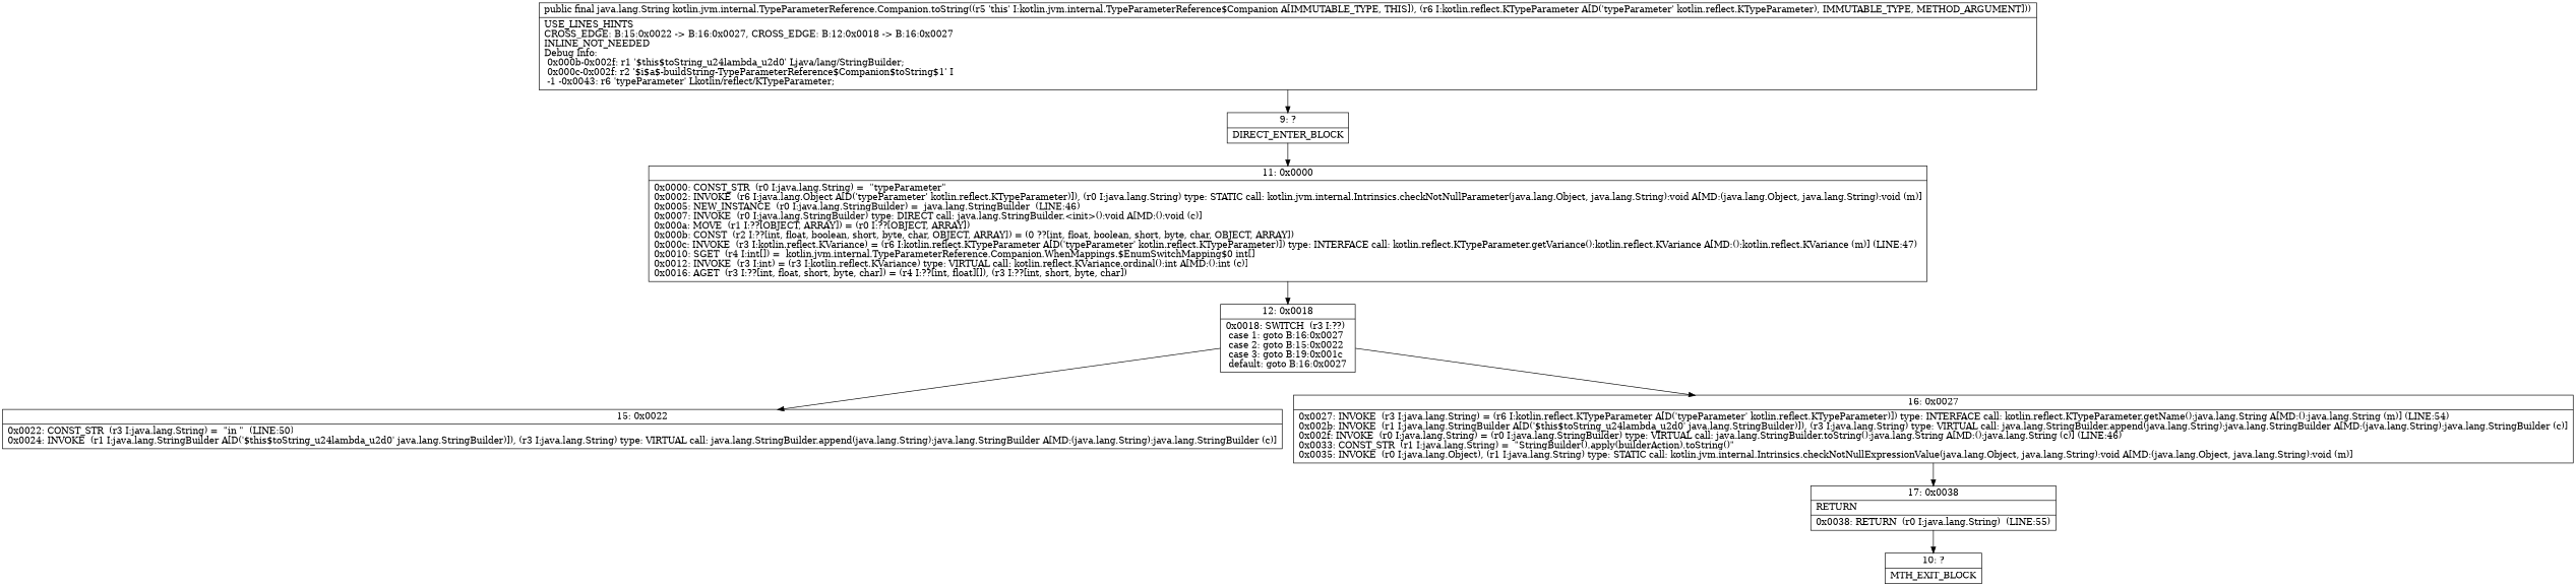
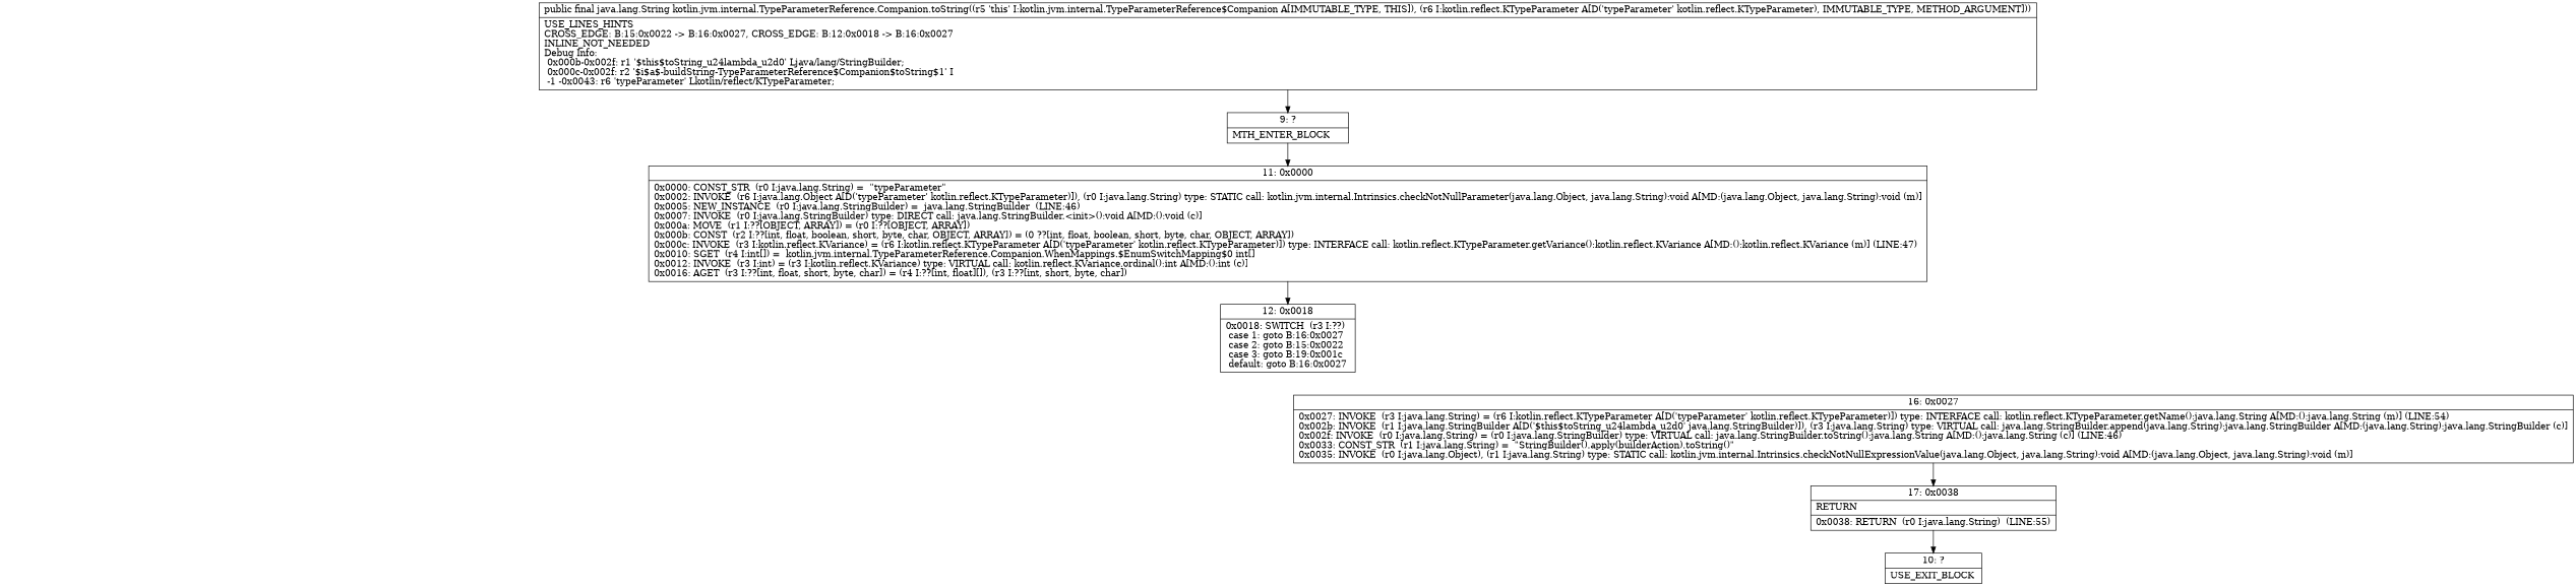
  digraph {
    node [shape=record]
-   n1 [label="{9\:\ ?|DIRECT_ENTER_BLOCK\l}"]
+   n1 [label="{9\:\ ?|MTH_ENTER_BLOCK\l}"]
    n2 [label="{11\:\ 0x0000|0x0000: CONST_STR  (r0 I:java.lang.String) =  \"typeParameter\" \l0x0002: INVOKE  (r6 I:java.lang.Object A[D('typeParameter' kotlin.reflect.KTypeParameter)]), (r0 I:java.lang.String) type: STATIC call: kotlin.jvm.internal.Intrinsics.checkNotNullParameter(java.lang.Object, java.lang.String):void A[MD:(java.lang.Object, java.lang.String):void (m)]\l0x0005: NEW_INSTANCE  (r0 I:java.lang.StringBuilder) =  java.lang.StringBuilder  (LINE:46)\l0x0007: INVOKE  (r0 I:java.lang.StringBuilder) type: DIRECT call: java.lang.StringBuilder.\<init\>():void A[MD:():void (c)]\l0x000a: MOVE  (r1 I:??[OBJECT, ARRAY]) = (r0 I:??[OBJECT, ARRAY]) \l0x000b: CONST  (r2 I:??[int, float, boolean, short, byte, char, OBJECT, ARRAY]) = (0 ??[int, float, boolean, short, byte, char, OBJECT, ARRAY]) \l0x000c: INVOKE  (r3 I:kotlin.reflect.KVariance) = (r6 I:kotlin.reflect.KTypeParameter A[D('typeParameter' kotlin.reflect.KTypeParameter)]) type: INTERFACE call: kotlin.reflect.KTypeParameter.getVariance():kotlin.reflect.KVariance A[MD:():kotlin.reflect.KVariance (m)] (LINE:47)\l0x0010: SGET  (r4 I:int[]) =  kotlin.jvm.internal.TypeParameterReference.Companion.WhenMappings.$EnumSwitchMapping$0 int[] \l0x0012: INVOKE  (r3 I:int) = (r3 I:kotlin.reflect.KVariance) type: VIRTUAL call: kotlin.reflect.KVariance.ordinal():int A[MD:():int (c)]\l0x0016: AGET  (r3 I:??[int, float, short, byte, char]) = (r4 I:??[int, float][]), (r3 I:??[int, short, byte, char]) \l}"]
    n3 [label="{12\:\ 0x0018|0x0018: SWITCH  (r3 I:??)\l case 1: goto B:16:0x0027\l case 2: goto B:15:0x0022\l case 3: goto B:19:0x001c\l default: goto B:16:0x0027 \l}"]
-   n4 [label="{15\:\ 0x0022|0x0022: CONST_STR  (r3 I:java.lang.String) =  \"in \"  (LINE:50)\l0x0024: INVOKE  (r1 I:java.lang.StringBuilder A[D('$this$toString_u24lambda_u2d0' java.lang.StringBuilder)]), (r3 I:java.lang.String) type: VIRTUAL call: java.lang.StringBuilder.append(java.lang.String):java.lang.StringBuilder A[MD:(java.lang.String):java.lang.StringBuilder (c)]\l}"]
    n5 [label="{16\:\ 0x0027|0x0027: INVOKE  (r3 I:java.lang.String) = (r6 I:kotlin.reflect.KTypeParameter A[D('typeParameter' kotlin.reflect.KTypeParameter)]) type: INTERFACE call: kotlin.reflect.KTypeParameter.getName():java.lang.String A[MD:():java.lang.String (m)] (LINE:54)\l0x002b: INVOKE  (r1 I:java.lang.StringBuilder A[D('$this$toString_u24lambda_u2d0' java.lang.StringBuilder)]), (r3 I:java.lang.String) type: VIRTUAL call: java.lang.StringBuilder.append(java.lang.String):java.lang.StringBuilder A[MD:(java.lang.String):java.lang.StringBuilder (c)]\l0x002f: INVOKE  (r0 I:java.lang.String) = (r0 I:java.lang.StringBuilder) type: VIRTUAL call: java.lang.StringBuilder.toString():java.lang.String A[MD:():java.lang.String (c)] (LINE:46)\l0x0033: CONST_STR  (r1 I:java.lang.String) =  \"StringBuilder().apply(builderAction).toString()\" \l0x0035: INVOKE  (r0 I:java.lang.Object), (r1 I:java.lang.String) type: STATIC call: kotlin.jvm.internal.Intrinsics.checkNotNullExpressionValue(java.lang.Object, java.lang.String):void A[MD:(java.lang.Object, java.lang.String):void (m)]\l}"]
    n6 [label="{17\:\ 0x0038|RETURN\l|0x0038: RETURN  (r0 I:java.lang.String)  (LINE:55)\l}"]
-   n7 [label="{10\:\ ?|MTH_EXIT_BLOCK\l}"]
+   n7 [label="{10\:\ ?|USE_EXIT_BLOCK\l}"]
    n8 [label="{public final java.lang.String kotlin.jvm.internal.TypeParameterReference.Companion.toString((r5 'this' I:kotlin.jvm.internal.TypeParameterReference$Companion A[IMMUTABLE_TYPE, THIS]), (r6 I:kotlin.reflect.KTypeParameter A[D('typeParameter' kotlin.reflect.KTypeParameter), IMMUTABLE_TYPE, METHOD_ARGUMENT]))  | USE_LINES_HINTS\lCROSS_EDGE: B:15:0x0022 \-\> B:16:0x0027, CROSS_EDGE: B:12:0x0018 \-\> B:16:0x0027\lINLINE_NOT_NEEDED\lDebug Info:\l  0x000b\-0x002f: r1 '$this$toString_u24lambda_u2d0' Ljava\/lang\/StringBuilder;\l  0x000c\-0x002f: r2 '$i$a$\-buildString\-TypeParameterReference$Companion$toString$1' I\l  \-1 \-0x0043: r6 'typeParameter' Lkotlin\/reflect\/KTypeParameter;\l}"]
    n1 -> n2
    n2 -> n3
-   n3 -> n4
-   n3 -> n5
    n5 -> n6
    n6 -> n7
    n8 -> n1
  }
